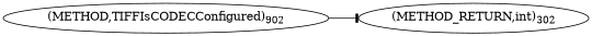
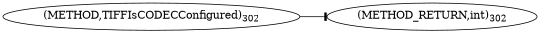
  digraph {
    rankdir=LR
-   n1 [label=<(METHOD,TIFFIsCODECConfigured)<SUB>902</SUB>>]
+   n1 [label=<(METHOD,TIFFIsCODECConfigured)<SUB>302</SUB>>]
    n2 [label=<(METHOD_RETURN,int)<SUB>302</SUB>>]
    n1 -> n2 [arrowhead=tee]
  }
